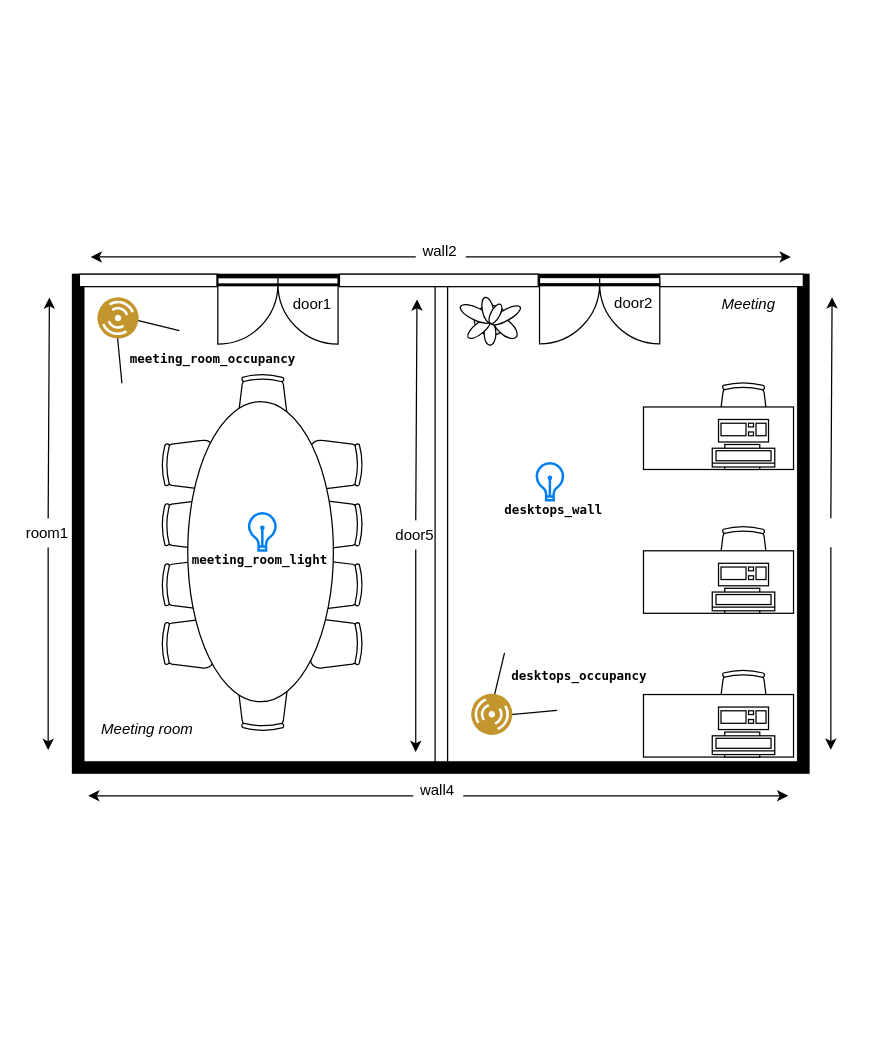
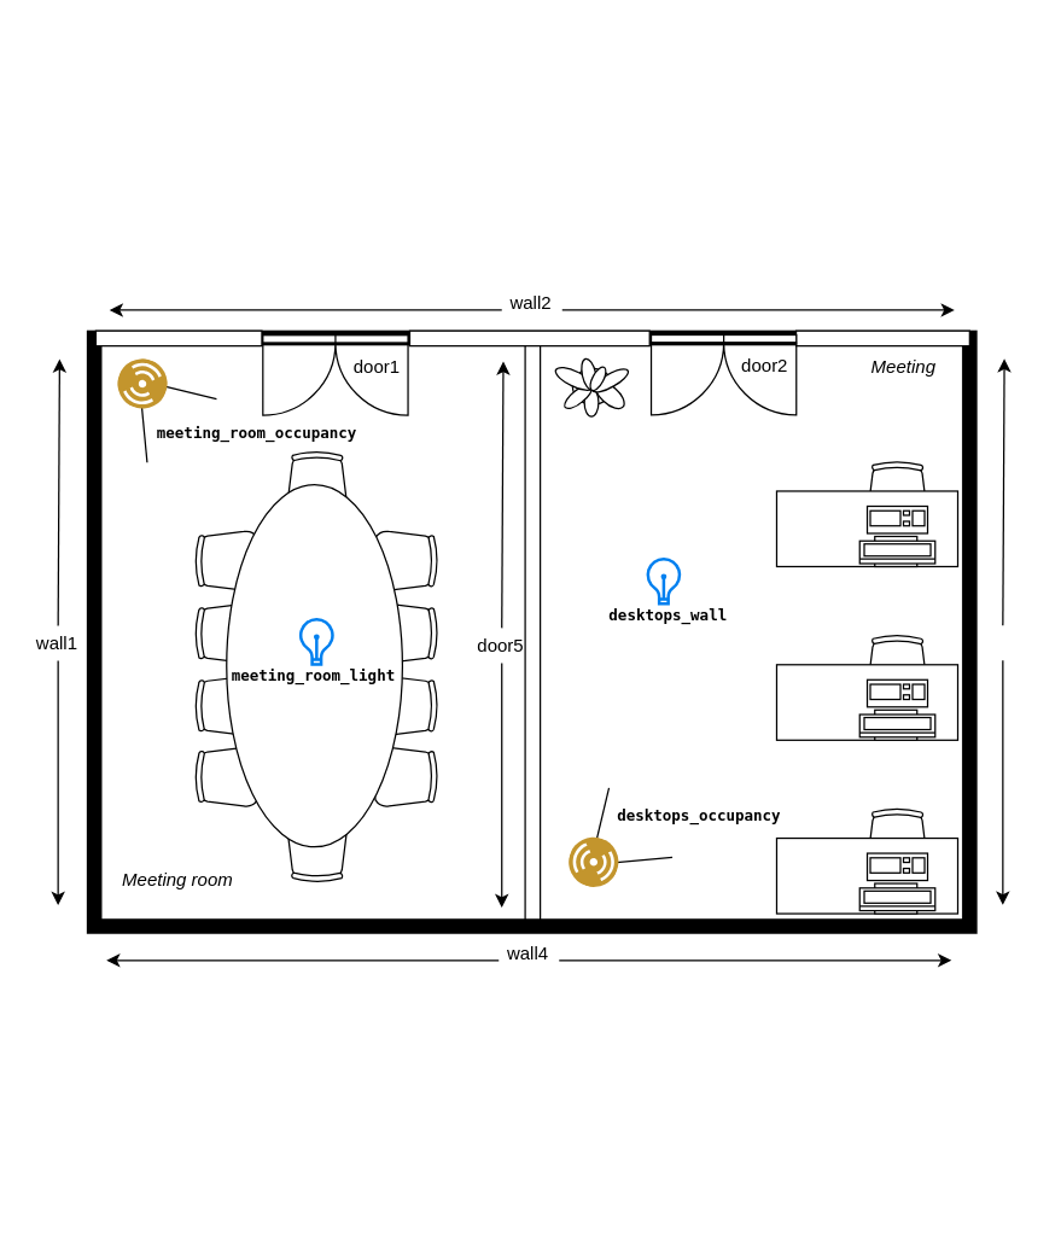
  <mxCell id="0" />
  <mxCell id="1" parent="0" />
  <mxCell id="2" value="" style="verticalLabelPosition=bottom;html=1;verticalAlign=top;align=center;shape=mxgraph.floorplan.wall;strokeWidth=1;rotation=90;" parent="1" vertex="1"><mxGeometry x="157.98" y="405.02" width="389" height="22.45" as="geometry" /></mxCell>
  <mxCell id="3" value="" style="verticalLabelPosition=bottom;html=1;verticalAlign=top;align=center;shape=mxgraph.floorplan.room;fillColor=strokeColor;strokeWidth=0;" parent="1" vertex="1"><mxGeometry x="57" y="218.45" width="590" height="400" as="geometry" /></mxCell>
  <mxCell id="4" value="" style="verticalLabelPosition=bottom;html=1;verticalAlign=top;align=center;shape=mxgraph.floorplan.plant;strokeWidth=1;" parent="1" vertex="1"><mxGeometry x="369.15" y="235" width="42" height="40.58" as="geometry" /></mxCell>
  <mxCell id="5" value="&lt;pre style=&quot;font-size: 10px;&quot;&gt;&lt;b&gt;desktops_wall&lt;/b&gt;&lt;/pre&gt;" style="text;html=1;strokeColor=none;fillColor=none;align=center;verticalAlign=middle;whiteSpace=wrap;rounded=0;" parent="1" vertex="1"><mxGeometry x="411.15" y="393.7" width="63" height="26.6" as="geometry" /></mxCell>
  <mxCell id="6" value="" style="html=1;verticalLabelPosition=bottom;align=center;labelBackgroundColor=#ffffff;verticalAlign=top;strokeWidth=2;strokeColor=#0080F0;shadow=0;dashed=0;shape=mxgraph.ios7.icons.lightbulb;" parent="1" vertex="1"><mxGeometry x="427.9" y="370" width="22.8" height="29.7" as="geometry" /></mxCell>
  <mxCell id="7" value="" style="group;rotation=-180;direction=north;" parent="1" vertex="1" connectable="0"><mxGeometry x="377" y="518.642" width="150" height="72.708" as="geometry" /></mxCell>
  <mxCell id="8" value="" style="endArrow=none;html=1;rounded=0;" parent="7" edge="1"><mxGeometry width="50" height="50" relative="1" as="geometry"><mxPoint x="68" y="49" as="sourcePoint" /><mxPoint x="15" y="54" as="targetPoint" /></mxGeometry></mxCell>
  <mxCell id="9" value="" style="endArrow=none;html=1;rounded=0;" parent="7" edge="1"><mxGeometry width="50" height="50" relative="1" as="geometry"><mxPoint x="26" y="3" as="sourcePoint" /><mxPoint x="16" y="45" as="targetPoint" /></mxGeometry></mxCell>
  <mxCell id="10" value="" style="image;aspect=fixed;perimeter=ellipsePerimeter;html=1;align=center;shadow=0;dashed=0;fontColor=#4277BB;labelBackgroundColor=default;fontSize=12;spacingTop=3;image=img/lib/ibm/users/sensor.svg;rotation=-522;" parent="7" vertex="1"><mxGeometry x="-1" y="35" width="33" height="33" as="geometry" /></mxCell>
  <mxCell id="11" value="&lt;pre style=&quot;font-size: 10px;&quot;&gt;&lt;b&gt;desktops_occupancy&lt;/b&gt;&lt;/pre&gt;" style="text;html=1;strokeColor=none;fillColor=none;align=center;verticalAlign=middle;whiteSpace=wrap;rounded=0;" parent="7" vertex="1"><mxGeometry x="32" y="8.4" width="108.29" height="26.6" as="geometry" /></mxCell>
  <mxCell id="12" value="" style="verticalLabelPosition=bottom;html=1;verticalAlign=top;align=center;shape=mxgraph.floorplan.wall;strokeWidth=1;rotation=0;" parent="1" vertex="1"><mxGeometry x="527" y="212.55" width="115" height="22.45" as="geometry" /></mxCell>
  <mxCell id="13" value="" style="group;rotation=-180;" parent="1" vertex="1" connectable="0"><mxGeometry x="407" y="219.45" width="133" height="59.46" as="geometry" /></mxCell>
  <mxCell id="14" value="" style="verticalLabelPosition=bottom;html=1;verticalAlign=top;align=center;shape=mxgraph.floorplan.doorDouble;aspect=fixed;strokeWidth=1;rotation=-360;" parent="13" vertex="1"><mxGeometry x="24" y="2" width="96.17" height="51.09" as="geometry" /></mxCell>
  <mxCell id="15" value="door2" style="text;html=1;strokeColor=none;fillColor=none;align=center;verticalAlign=middle;whiteSpace=wrap;rounded=0;fontSize=12;rotation=0;" vertex="1" parent="13"><mxGeometry x="82" y="10.2" width="35" height="25.05" as="geometry" /></mxCell>
  <mxCell id="16" value="" style="verticalLabelPosition=bottom;html=1;verticalAlign=top;align=center;shape=mxgraph.floorplan.doorDouble;aspect=fixed;strokeWidth=1;rotation=-360;" parent="1" vertex="1"><mxGeometry x="173.69" y="221.63" width="96.17" height="51.09" as="geometry" /></mxCell>
  <mxCell id="17" value="" style="verticalLabelPosition=bottom;html=1;verticalAlign=top;align=center;shape=mxgraph.floorplan.wall;strokeWidth=1;rotation=0;" parent="1" vertex="1"><mxGeometry x="271" y="212.55" width="158.95" height="22.45" as="geometry" /></mxCell>
  <mxCell id="18" value="" style="verticalLabelPosition=bottom;html=1;verticalAlign=top;align=center;shape=mxgraph.floorplan.wall;strokeWidth=1;rotation=0;" parent="1" vertex="1"><mxGeometry x="63" y="212.55" width="110" height="22.45" as="geometry" /></mxCell>
  <mxCell id="19" value="" style="group;rotation=90;" parent="1" vertex="1" connectable="0"><mxGeometry x="49.15" y="353.73" width="320" height="145.25" as="geometry" /></mxCell>
  <mxCell id="20" value="" style="verticalLabelPosition=bottom;html=1;verticalAlign=top;align=center;shape=mxgraph.floorplan.office_chair;shadow=0;rotation=90;" parent="19" vertex="1"><mxGeometry x="199" y="-4" width="40" height="43" as="geometry" /></mxCell>
  <mxCell id="21" value="" style="verticalLabelPosition=bottom;html=1;verticalAlign=top;align=center;shape=mxgraph.floorplan.office_chair;shadow=0;direction=west;rotation=90;" parent="19" vertex="1"><mxGeometry x="81" y="-4" width="40" height="43" as="geometry" /></mxCell>
  <mxCell id="22" value="" style="verticalLabelPosition=bottom;html=1;verticalAlign=top;align=center;shape=mxgraph.floorplan.office_chair;shadow=0;direction=north;rotation=90;" parent="19" vertex="1"><mxGeometry x="139" y="-53.73" width="43" height="40" as="geometry" /></mxCell>
  <mxCell id="23" value="" style="verticalLabelPosition=bottom;html=1;verticalAlign=top;align=center;shape=mxgraph.floorplan.office_chair;shadow=0;direction=south;rotation=90;" parent="19" vertex="1"><mxGeometry x="139" y="189" width="43" height="40" as="geometry" /></mxCell>
  <mxCell id="24" value="" style="verticalLabelPosition=bottom;html=1;verticalAlign=top;align=center;shape=mxgraph.floorplan.office_chair;shadow=0;rotation=90;" parent="19" vertex="1"><mxGeometry x="199" y="44" width="40" height="43" as="geometry" /></mxCell>
  <mxCell id="25" value="" style="verticalLabelPosition=bottom;html=1;verticalAlign=top;align=center;shape=mxgraph.floorplan.office_chair;shadow=0;direction=west;rotation=90;" parent="19" vertex="1"><mxGeometry x="81" y="44" width="40" height="43" as="geometry" /></mxCell>
  <mxCell id="26" value="" style="verticalLabelPosition=bottom;html=1;verticalAlign=top;align=center;shape=mxgraph.floorplan.office_chair;shadow=0;rotation=90;" parent="19" vertex="1"><mxGeometry x="199" y="92" width="40" height="43" as="geometry" /></mxCell>
  <mxCell id="27" value="" style="verticalLabelPosition=bottom;html=1;verticalAlign=top;align=center;shape=mxgraph.floorplan.office_chair;shadow=0;direction=west;rotation=90;" parent="19" vertex="1"><mxGeometry x="81" y="92" width="40" height="43" as="geometry" /></mxCell>
  <mxCell id="28" value="" style="verticalLabelPosition=bottom;html=1;verticalAlign=top;align=center;shape=mxgraph.floorplan.office_chair;shadow=0;rotation=90;" parent="19" vertex="1"><mxGeometry x="199" y="139" width="40" height="43" as="geometry" /></mxCell>
  <mxCell id="29" value="" style="verticalLabelPosition=bottom;html=1;verticalAlign=top;align=center;shape=mxgraph.floorplan.office_chair;shadow=0;direction=west;rotation=90;" parent="19" vertex="1"><mxGeometry x="81" y="139" width="40" height="43" as="geometry" /></mxCell>
  <mxCell id="30" value="" style="shape=ellipse;shadow=0;html=1;rotation=90;" parent="19" vertex="1"><mxGeometry x="38.75" y="28.75" width="240" height="116.5" as="geometry" /></mxCell>
  <mxCell id="31" value="&lt;pre style=&quot;font-size: 10px;&quot;&gt;&lt;b&gt;meeting_room_light&lt;/b&gt;&lt;/pre&gt;" style="text;html=1;strokeColor=none;fillColor=none;align=center;verticalAlign=middle;whiteSpace=wrap;rounded=0;" parent="19" vertex="1"><mxGeometry x="98" y="79.97" width="121" height="26.6" as="geometry" /></mxCell>
  <mxCell id="32" value="" style="html=1;verticalLabelPosition=bottom;align=center;labelBackgroundColor=#ffffff;verticalAlign=top;strokeWidth=2;strokeColor=#0080F0;shadow=0;dashed=0;shape=mxgraph.ios7.icons.lightbulb;" parent="19" vertex="1"><mxGeometry x="148.75" y="56.27" width="22.8" height="29.7" as="geometry" /></mxCell>
  <mxCell id="33" value="&lt;pre style=&quot;font-size: 10px;&quot;&gt;&lt;b&gt;meeting_room_occupancy&lt;/b&gt;&lt;/pre&gt;" style="text;html=1;strokeColor=none;fillColor=none;align=center;verticalAlign=middle;whiteSpace=wrap;rounded=0;" parent="19" vertex="1"><mxGeometry x="66.85" y="-80.728" width="108.29" height="26.6" as="geometry" /></mxCell>
  <mxCell id="34" value="" style="group" parent="1" vertex="1" connectable="0"><mxGeometry x="514.15" y="305" width="120" height="70" as="geometry" /></mxCell>
  <mxCell id="35" value="" style="verticalLabelPosition=bottom;html=1;verticalAlign=top;align=center;shape=mxgraph.floorplan.office_chair;shadow=0;" parent="34" vertex="1"><mxGeometry x="60" width="40" height="43" as="geometry" /></mxCell>
  <mxCell id="36" value="" style="shape=rect;shadow=0;html=1;" parent="34" vertex="1"><mxGeometry y="20" width="120" height="50" as="geometry" /></mxCell>
  <mxCell id="37" value="" style="verticalLabelPosition=bottom;html=1;verticalAlign=top;align=center;shape=mxgraph.floorplan.workstation;shadow=0;flipV=1;" parent="34" vertex="1"><mxGeometry x="55" y="30" width="50" height="40" as="geometry" /></mxCell>
  <mxCell id="38" value="" style="group" parent="1" vertex="1" connectable="0"><mxGeometry x="514.15" y="420.02" width="120" height="70" as="geometry" /></mxCell>
  <mxCell id="39" value="" style="verticalLabelPosition=bottom;html=1;verticalAlign=top;align=center;shape=mxgraph.floorplan.office_chair;shadow=0;" parent="38" vertex="1"><mxGeometry x="60" width="40" height="43" as="geometry" /></mxCell>
  <mxCell id="40" value="" style="shape=rect;shadow=0;html=1;" parent="38" vertex="1"><mxGeometry y="20" width="120" height="50" as="geometry" /></mxCell>
  <mxCell id="41" value="" style="verticalLabelPosition=bottom;html=1;verticalAlign=top;align=center;shape=mxgraph.floorplan.workstation;shadow=0;flipV=1;" parent="38" vertex="1"><mxGeometry x="55" y="30" width="50" height="40" as="geometry" /></mxCell>
  <mxCell id="42" value="" style="group" parent="1" vertex="1" connectable="0"><mxGeometry x="514.15" y="535" width="120" height="70" as="geometry" /></mxCell>
  <mxCell id="43" value="" style="verticalLabelPosition=bottom;html=1;verticalAlign=top;align=center;shape=mxgraph.floorplan.office_chair;shadow=0;" parent="42" vertex="1"><mxGeometry x="60" width="40" height="43" as="geometry" /></mxCell>
  <mxCell id="44" value="" style="shape=rect;shadow=0;html=1;" parent="42" vertex="1"><mxGeometry y="20" width="120" height="50" as="geometry" /></mxCell>
  <mxCell id="45" value="" style="verticalLabelPosition=bottom;html=1;verticalAlign=top;align=center;shape=mxgraph.floorplan.workstation;shadow=0;flipV=1;" parent="42" vertex="1"><mxGeometry x="55" y="30" width="50" height="40" as="geometry" /></mxCell>
  <mxCell id="46" value="" style="group;rotation=90;" parent="1" vertex="1" connectable="0"><mxGeometry x="71.999" y="235.002" width="73.291" height="69.291" as="geometry" /></mxCell>
  <mxCell id="47" value="" style="endArrow=none;html=1;rounded=0;" parent="46" edge="1"><mxGeometry width="50" height="50" relative="1" as="geometry"><mxPoint x="25" y="71" as="sourcePoint" /><mxPoint x="20" y="19" as="targetPoint" /></mxGeometry></mxCell>
  <mxCell id="48" value="" style="endArrow=none;html=1;rounded=0;" parent="46" edge="1"><mxGeometry width="50" height="50" relative="1" as="geometry"><mxPoint x="71" y="29" as="sourcePoint" /><mxPoint x="30" y="19" as="targetPoint" /></mxGeometry></mxCell>
  <mxCell id="49" value="" style="image;aspect=fixed;perimeter=ellipsePerimeter;html=1;align=center;shadow=0;dashed=0;fontColor=#4277BB;labelBackgroundColor=default;fontSize=12;spacingTop=3;image=img/lib/ibm/users/sensor.svg;rotation=-432;" parent="46" vertex="1"><mxGeometry x="6" y="2" width="33" height="33" as="geometry" /></mxCell>
  <mxCell id="50" value="&lt;i&gt;Meeting&lt;/i&gt;" style="text;html=1;strokeColor=none;fillColor=none;align=center;verticalAlign=middle;whiteSpace=wrap;rounded=0;fontSize=12;" parent="1" vertex="1"><mxGeometry x="559.98" y="230.65" width="77.02" height="25.05" as="geometry" /></mxCell>
  <mxCell id="51" value="&lt;i&gt;Meeting room&lt;/i&gt;" style="text;html=1;strokeColor=none;fillColor=none;align=center;verticalAlign=middle;whiteSpace=wrap;rounded=0;fontSize=12;" parent="1" vertex="1"><mxGeometry x="70.98" y="570.945" width="93" height="25.051" as="geometry" /></mxCell>
  <mxCell id="52" value="" style="group" vertex="1" connectable="0" parent="1"><mxGeometry x="20" y="237.45" width="35" height="362" as="geometry" /></mxCell>
- <mxCell id="53" value="room1" style="text;html=1;strokeColor=none;fillColor=none;align=center;verticalAlign=middle;whiteSpace=wrap;rounded=0;fontSize=12;" vertex="1" parent="52"><mxGeometry y="176.13" width="35" height="25.05" as="geometry" /></mxCell>
+ <mxCell id="53" value="wall1" style="text;html=1;strokeColor=none;fillColor=none;align=center;verticalAlign=middle;whiteSpace=wrap;rounded=0;fontSize=12;" vertex="1" parent="52"><mxGeometry y="176.13" width="35" height="25.05" as="geometry" /></mxCell>
  <mxCell id="54" value="" style="endArrow=classic;html=1;rounded=0;" edge="1" parent="52"><mxGeometry width="50" height="50" relative="1" as="geometry"><mxPoint x="18" y="176.7" as="sourcePoint" /><mxPoint x="19" as="targetPoint" /></mxGeometry></mxCell>
  <mxCell id="55" value="" style="endArrow=classic;html=1;rounded=0;" edge="1" parent="52"><mxGeometry width="50" height="50" relative="1" as="geometry"><mxPoint x="18" y="200.0" as="sourcePoint" /><mxPoint x="18" y="362" as="targetPoint" /></mxGeometry></mxCell>
  <mxCell id="56" value="" style="group" vertex="1" connectable="0" parent="1"><mxGeometry x="314" y="239" width="35" height="362" as="geometry" /></mxCell>
  <mxCell id="57" value="door5" style="text;html=1;strokeColor=none;fillColor=none;align=center;verticalAlign=middle;whiteSpace=wrap;rounded=0;fontSize=12;" vertex="1" parent="56"><mxGeometry y="176.13" width="35" height="25.05" as="geometry" /></mxCell>
  <mxCell id="58" value="" style="endArrow=classic;html=1;rounded=0;" edge="1" parent="56"><mxGeometry width="50" height="50" relative="1" as="geometry"><mxPoint x="18" y="176.7" as="sourcePoint" /><mxPoint x="19" as="targetPoint" /></mxGeometry></mxCell>
  <mxCell id="59" value="" style="endArrow=classic;html=1;rounded=0;" edge="1" parent="56"><mxGeometry width="50" height="50" relative="1" as="geometry"><mxPoint x="18" y="200.0" as="sourcePoint" /><mxPoint x="18" y="362" as="targetPoint" /></mxGeometry></mxCell>
  <mxCell id="60" value="" style="group" vertex="1" connectable="0" parent="1"><mxGeometry x="646" y="237.25" width="35" height="362" as="geometry" /></mxCell>
  <mxCell id="61" value="" style="endArrow=classic;html=1;rounded=0;" edge="1" parent="60"><mxGeometry width="50" height="50" relative="1" as="geometry"><mxPoint x="18" y="176.7" as="sourcePoint" /><mxPoint x="19" as="targetPoint" /></mxGeometry></mxCell>
  <mxCell id="62" value="" style="endArrow=classic;html=1;rounded=0;" edge="1" parent="60"><mxGeometry width="50" height="50" relative="1" as="geometry"><mxPoint x="18" y="200.0" as="sourcePoint" /><mxPoint x="18" y="362" as="targetPoint" /></mxGeometry></mxCell>
  <mxCell id="63" value="" style="group;rotation=90;" vertex="1" connectable="0" parent="1"><mxGeometry x="336.98" y="20" width="35" height="362" as="geometry" /></mxCell>
  <mxCell id="64" value="wall2" style="text;html=1;strokeColor=none;fillColor=none;align=center;verticalAlign=middle;whiteSpace=wrap;rounded=0;fontSize=12;rotation=0;" vertex="1" parent="63"><mxGeometry x="-3" y="168" width="35" height="25.05" as="geometry" /></mxCell>
  <mxCell id="65" value="" style="endArrow=classic;html=1;rounded=0;" edge="1" parent="63"><mxGeometry width="50" height="50" relative="1" as="geometry"><mxPoint x="35.02" y="185" as="sourcePoint" /><mxPoint x="295.02" y="185" as="targetPoint" /></mxGeometry></mxCell>
  <mxCell id="66" value="" style="endArrow=classic;html=1;rounded=0;" edge="1" parent="63"><mxGeometry width="50" height="50" relative="1" as="geometry"><mxPoint x="-4.98" y="185" as="sourcePoint" /><mxPoint x="-264.98" y="185" as="targetPoint" /></mxGeometry></mxCell>
  <mxCell id="67" value="" style="group;rotation=90;" vertex="1" connectable="0" parent="1"><mxGeometry x="334.98" y="451" width="35" height="362" as="geometry" /></mxCell>
  <mxCell id="68" value="wall4" style="text;html=1;strokeColor=none;fillColor=none;align=center;verticalAlign=middle;whiteSpace=wrap;rounded=0;fontSize=12;rotation=0;" vertex="1" parent="67"><mxGeometry x="-3" y="168" width="35" height="25.05" as="geometry" /></mxCell>
  <mxCell id="69" value="" style="endArrow=classic;html=1;rounded=0;" edge="1" parent="67"><mxGeometry width="50" height="50" relative="1" as="geometry"><mxPoint x="35.02" y="185" as="sourcePoint" /><mxPoint x="295.02" y="185" as="targetPoint" /></mxGeometry></mxCell>
  <mxCell id="70" value="" style="endArrow=classic;html=1;rounded=0;" edge="1" parent="67"><mxGeometry width="50" height="50" relative="1" as="geometry"><mxPoint x="-4.98" y="185" as="sourcePoint" /><mxPoint x="-264.98" y="185" as="targetPoint" /></mxGeometry></mxCell>
  <mxCell id="71" value="door1" style="text;html=1;strokeColor=none;fillColor=none;align=center;verticalAlign=middle;whiteSpace=wrap;rounded=0;fontSize=12;rotation=0;" vertex="1" parent="1"><mxGeometry x="232" y="230.65" width="35" height="25.05" as="geometry" /></mxCell>
